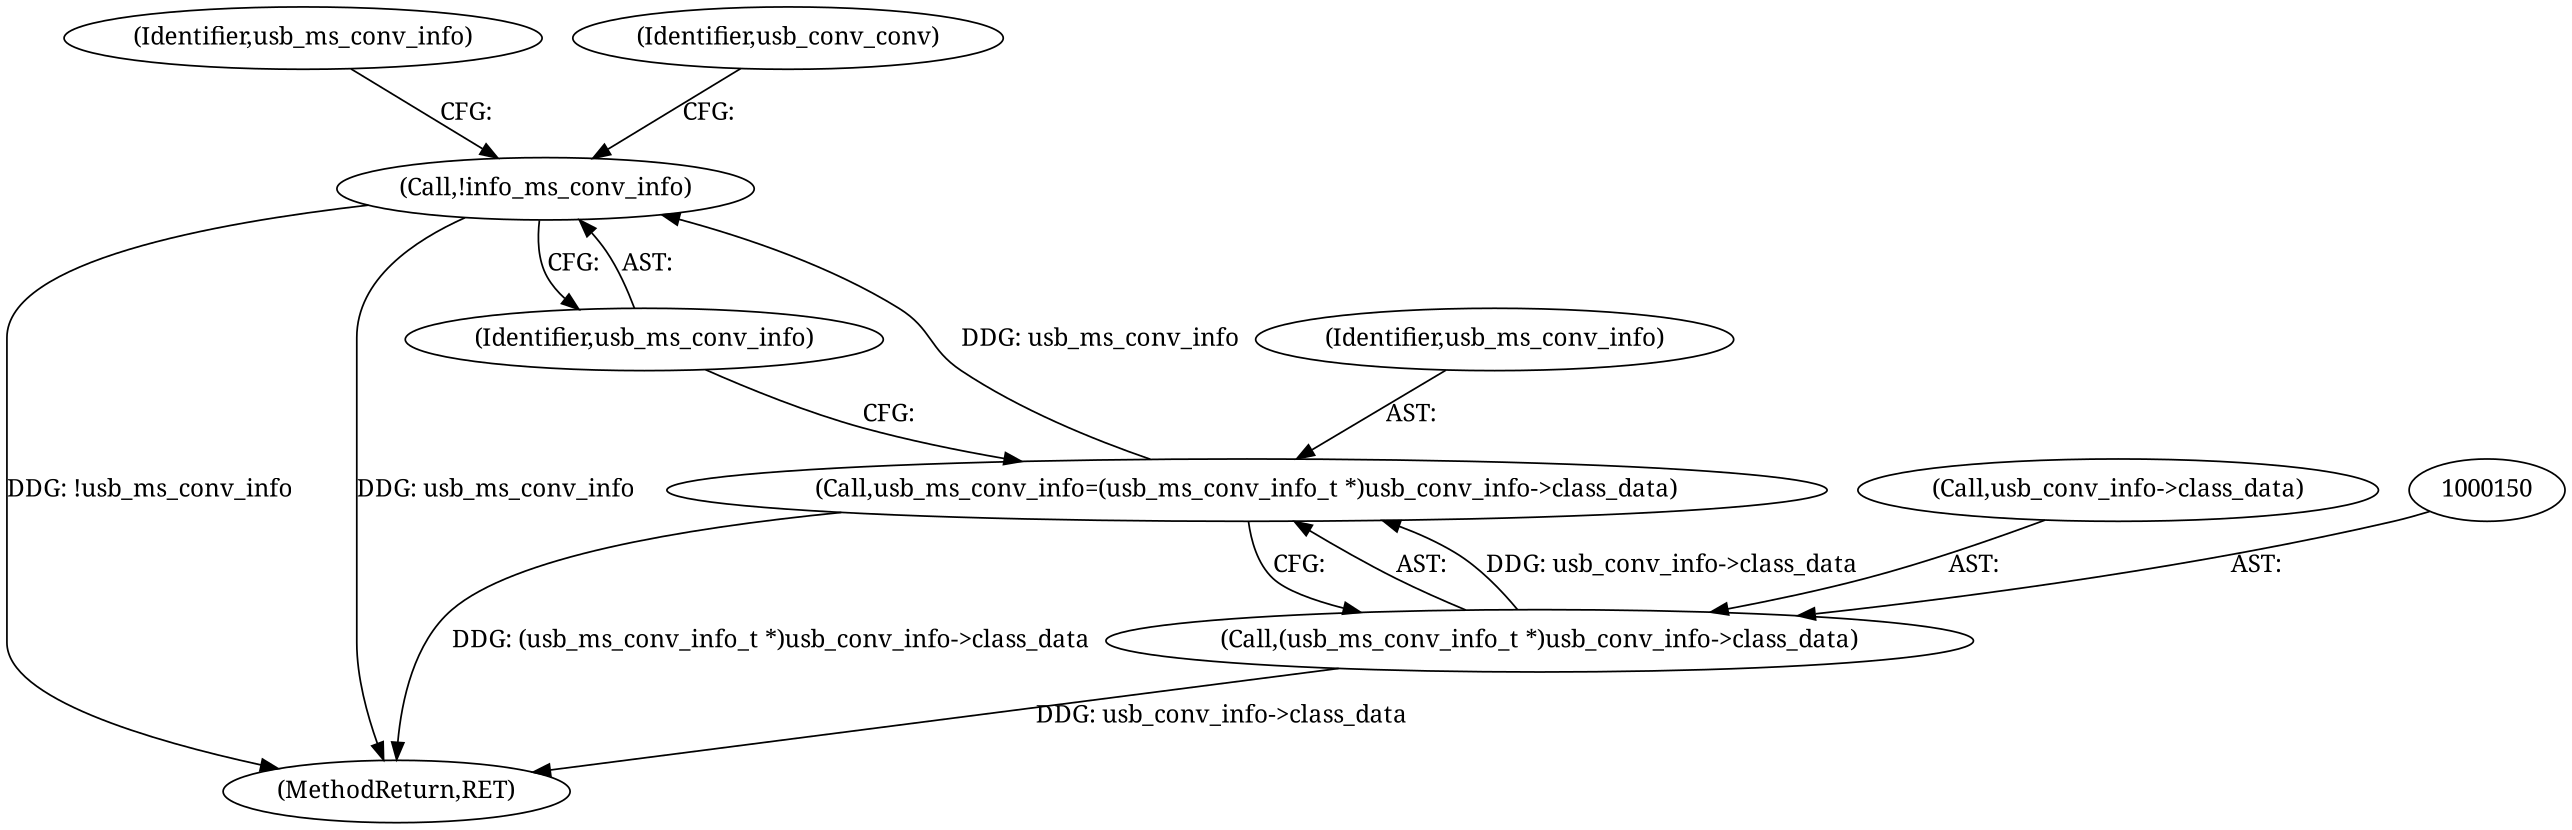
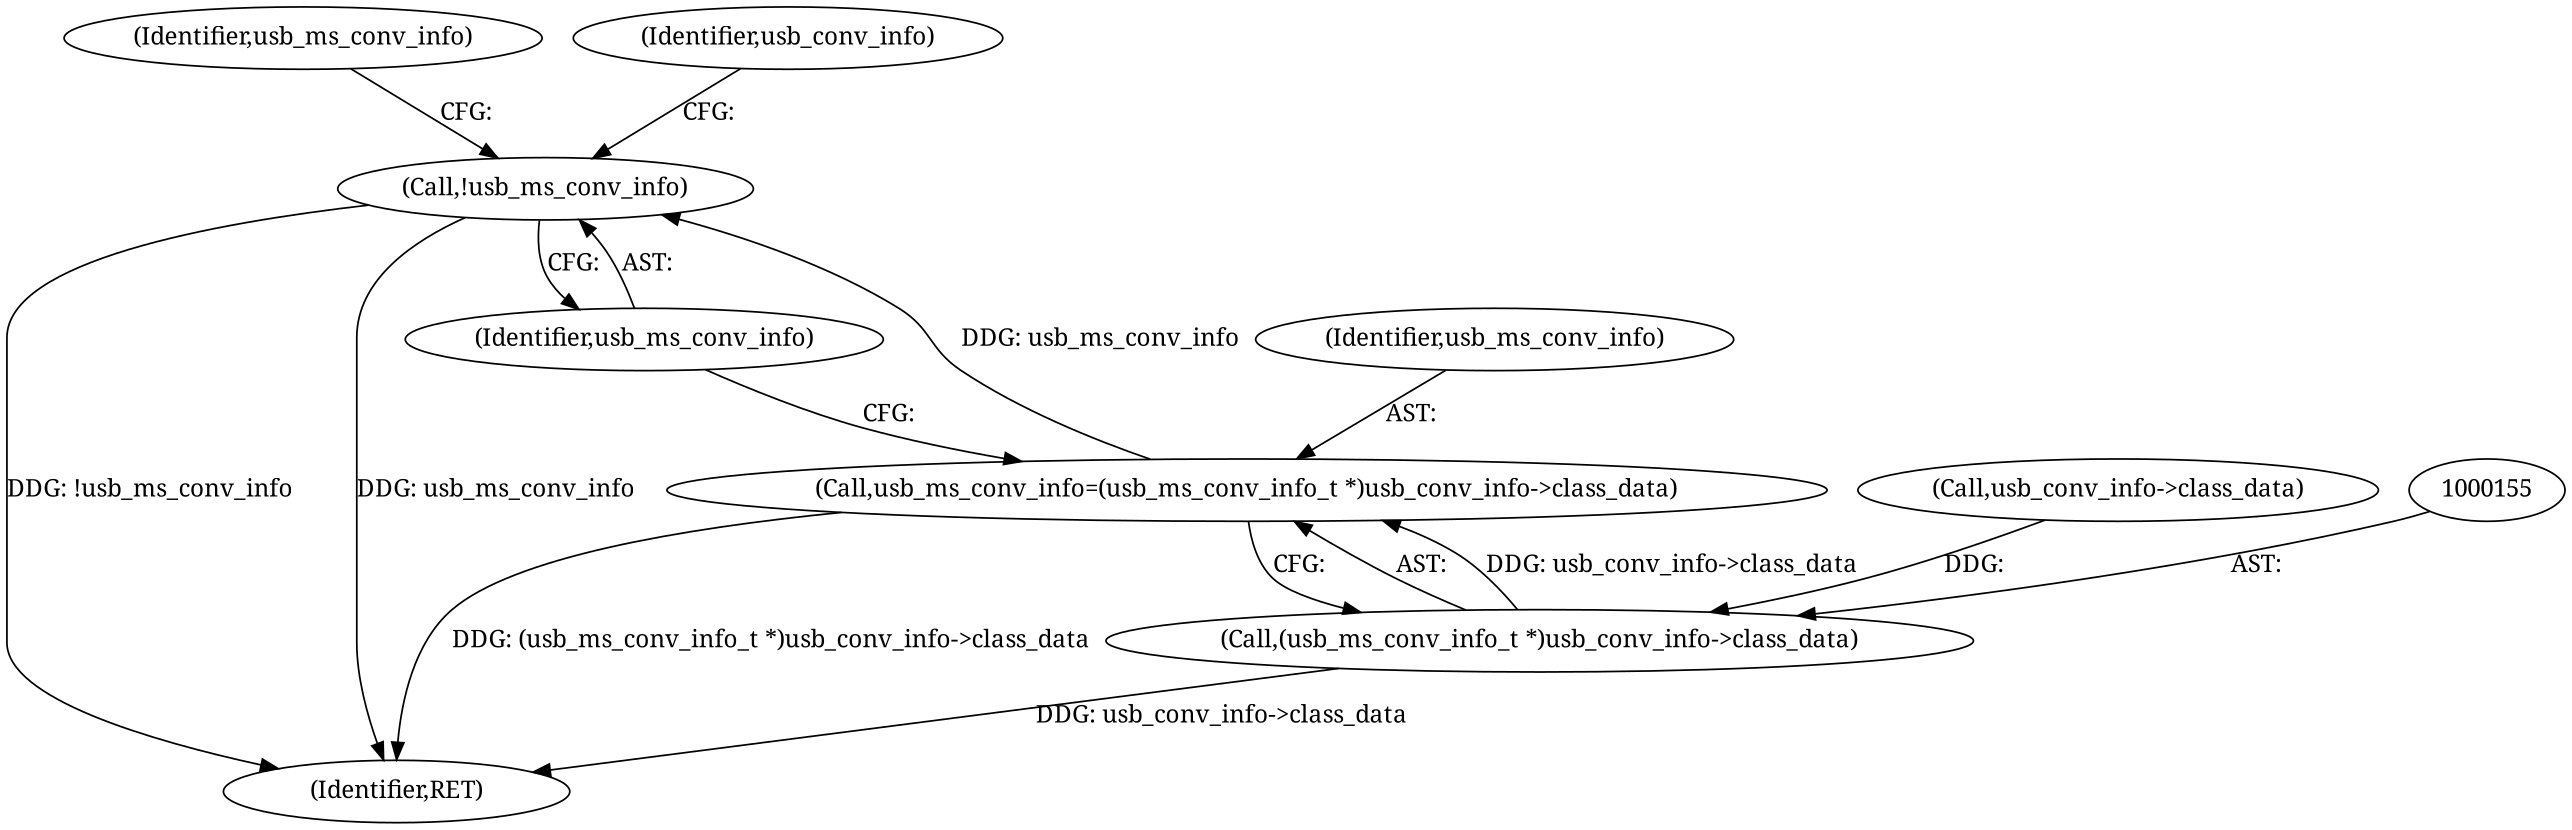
  digraph {
    fontname="Noto Serif"
    node [fontname="Noto Serif"]
    edge [fontname="Noto Serif"]
-   n1 [label="(Call,!info_ms_conv_info)"]
+   n1 [label="(Call,!usb_ms_conv_info)"]
    n2 [label="(Identifier,usb_ms_conv_info)"]
-   n3 [label="(MethodReturn,RET)"]
+   n3 [label="(Identifier,RET)"]
    n4 [label="(Call,usb_ms_conv_info=(usb_ms_conv_info_t *)usb_conv_info->class_data)"]
    n5 [label="(Call,(usb_ms_conv_info_t *)usb_conv_info->class_data)"]
    n6 [label="(Call,usb_conv_info->class_data)"]
    n7 [label="(Identifier,usb_ms_conv_info)"]
    n8 [label="(Identifier,usb_ms_conv_info)"]
-   n9 [label="(Identifier,usb_conv_conv)"]
-   1000155 [label=1000150]
+   n9 [label="(Identifier,usb_conv_info)"]
+   1000155
    n1 -> n2 [label="CFG: "]
    n1 -> n3 [label="DDG: !usb_ms_conv_info"]
    n1 -> n3 [label="DDG: usb_ms_conv_info"]
    n2 -> n1 [label="AST: "]
    n2 -> n4 [label="CFG: "]
    n4 -> n1 [label="DDG: usb_ms_conv_info"]
    n4 -> n3 [label="DDG: (usb_ms_conv_info_t *)usb_conv_info->class_data"]
    n4 -> n5 [label="CFG: "]
    n5 -> n3 [label="DDG: usb_conv_info->class_data"]
    n5 -> n4 [label="AST: "]
    n5 -> n4 [label="DDG: usb_conv_info->class_data"]
-   n6 -> n5 [label="AST: "]
+   n6 -> n5 [label="DDG: "]
    n7 -> n4 [label="AST: "]
    n8 -> n1 [label="CFG: "]
    n9 -> n1 [label="CFG: "]
    1000155 -> n5 [label="AST: "]
  }
